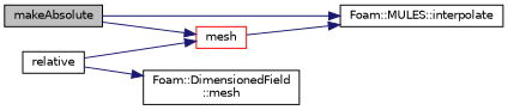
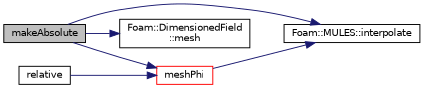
  digraph {
    rankdir=LR
    node [color=black fontname=Helvetica fontsize=10 shape=record]
    edge [color=midnightblue fontname=Helvetica fontsize=10 labelfontname=Helvetica labelfontsize=10 style=solid]
    n1 [fillcolor=grey75 fontcolor=black height=0.2 label=makeAbsolute style=filled width=0.4]
    n2 [height=0.2 label="Foam::MULES::interpolate" width=0.4]
    n3 [height=0.2 label="Foam::DimensionedField\l::mesh" width=0.4]
-   n4 [color=red height=0.2 label=mesh width=0.4]
+   n4 [color=red height=0.2 label=meshPhi width=0.4]
    n5 [height=0.2 label=relative width=0.4]
    n1 -> n2
-   n5 -> n3
+   n1 -> n3
    n1 -> n4
    n4 -> n2
    n5 -> n4
  }
